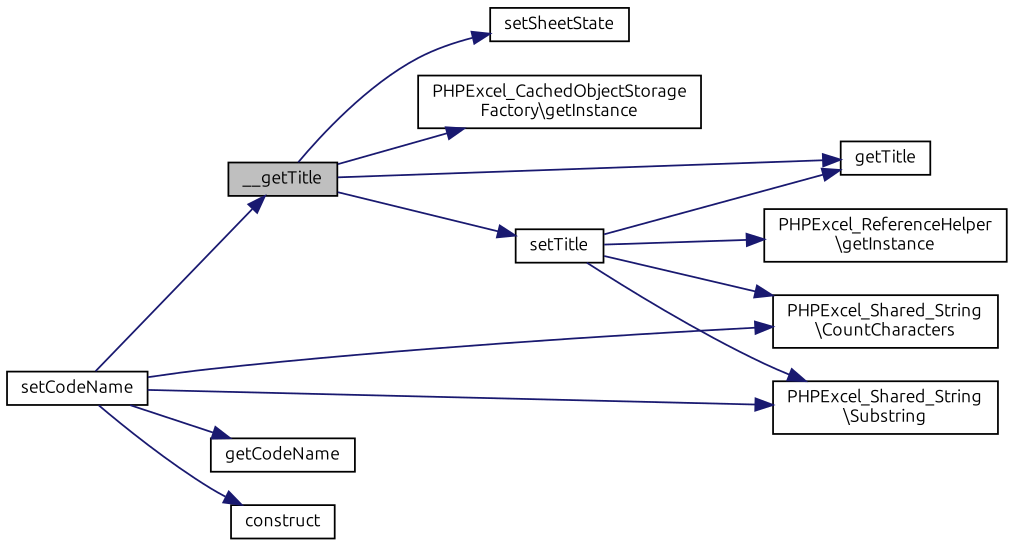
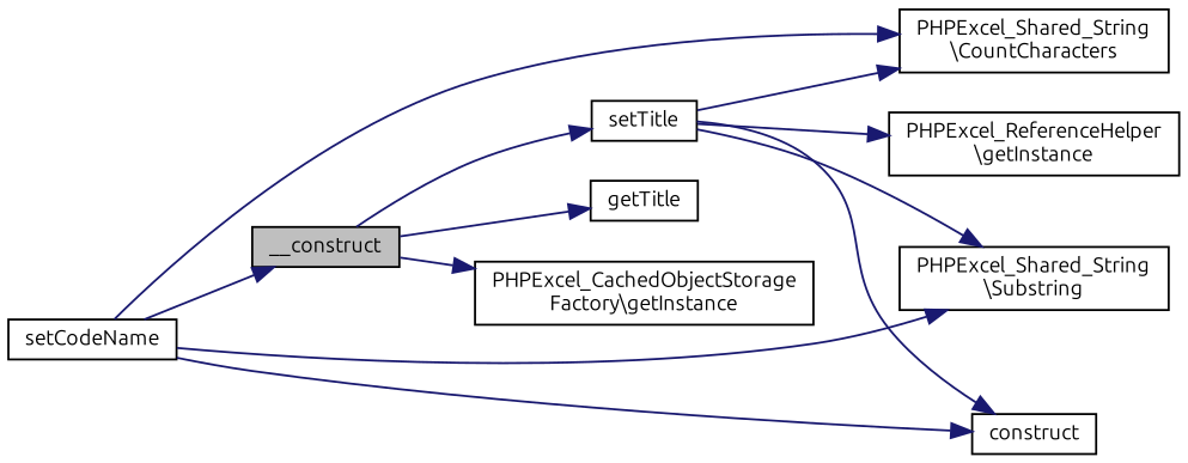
  digraph {
    fontname=Ubuntu
    rankdir=LR
    node [color=black fillcolor=white fontname=Ubuntu fontsize=10 shape=record style=filled]
    edge [color=midnightblue fontname=Ubuntu fontsize=10 labelfontname=Helvetica labelfontsize=10 style=solid]
-   n1 [fillcolor=grey75 fontcolor=black height=0.2 label=__getTitle width=0.4]
+   n1 [fillcolor=grey75 fontcolor=black height=0.2 label=__construct width=0.4]
    n2 [height=0.2 label=setTitle width=0.4]
    n3 [height=0.2 label=getTitle width=0.4]
-   n4 [height=0.2 label=setSheetState width=0.4]
    n5 [height=0.2 label="PHPExcel_CachedObjectStorage\lFactory\\getInstance" width=0.4]
    n6 [height=0.2 label="PHPExcel_Shared_String\l\\CountCharacters" width=0.4]
    n7 [height=0.2 label="PHPExcel_Shared_String\l\\Substring" width=0.4]
    n8 [height=0.2 label="PHPExcel_ReferenceHelper\l\\getInstance" width=0.4]
    n9 [height=0.2 label=setCodeName width=0.4]
-   n10 [height=0.2 label=getCodeName width=0.4]
    n11 [height=0.2 label=construct width=0.4]
    n1 -> n2
    n1 -> n3
-   n1 -> n4
    n1 -> n5
-   n2 -> n3
+   n2 -> n11
    n2 -> n6
    n2 -> n7
    n2 -> n8
    n9 -> n1
    n9 -> n6
    n9 -> n7
-   n9 -> n10
    n9 -> n11
  }
